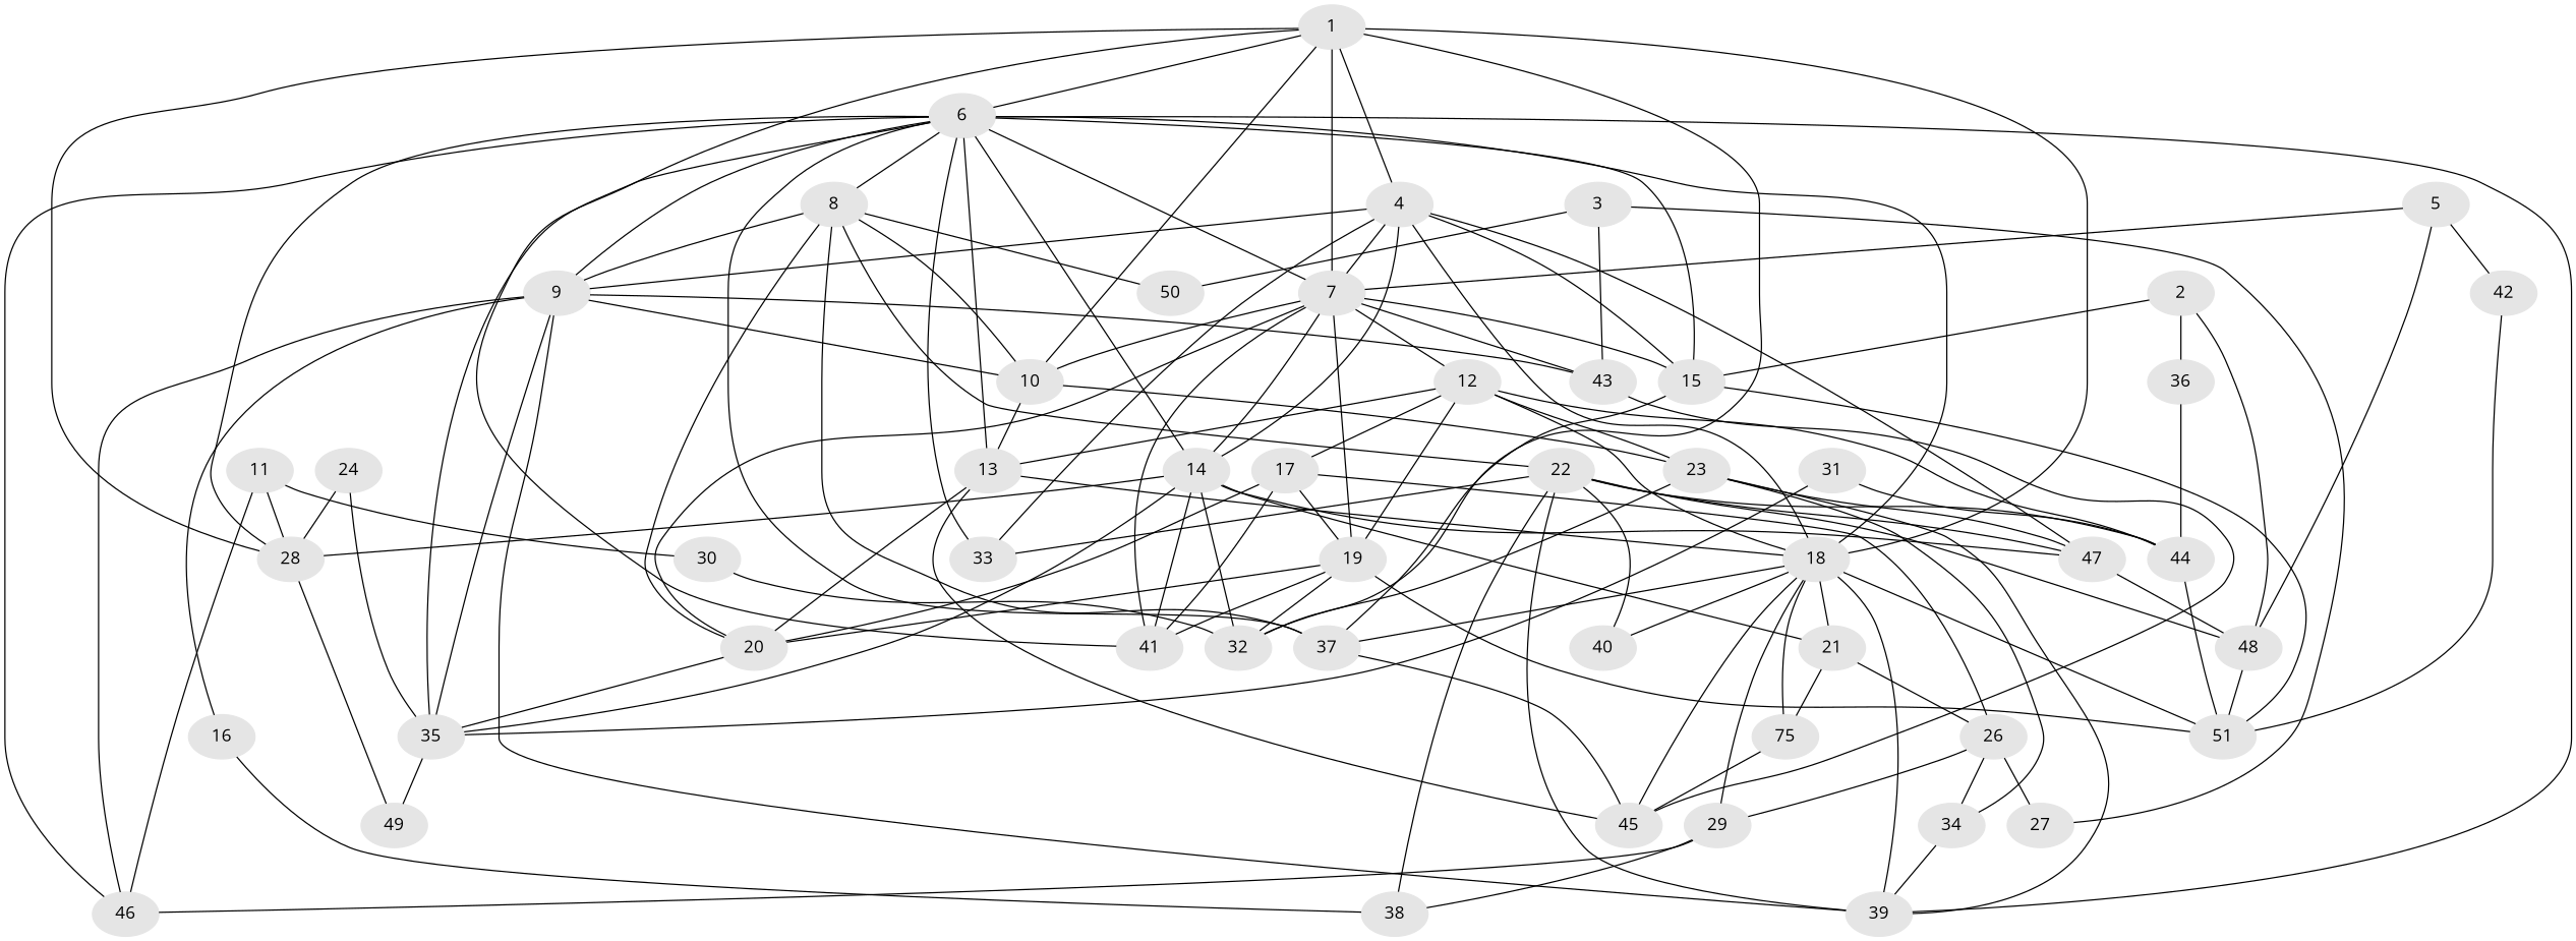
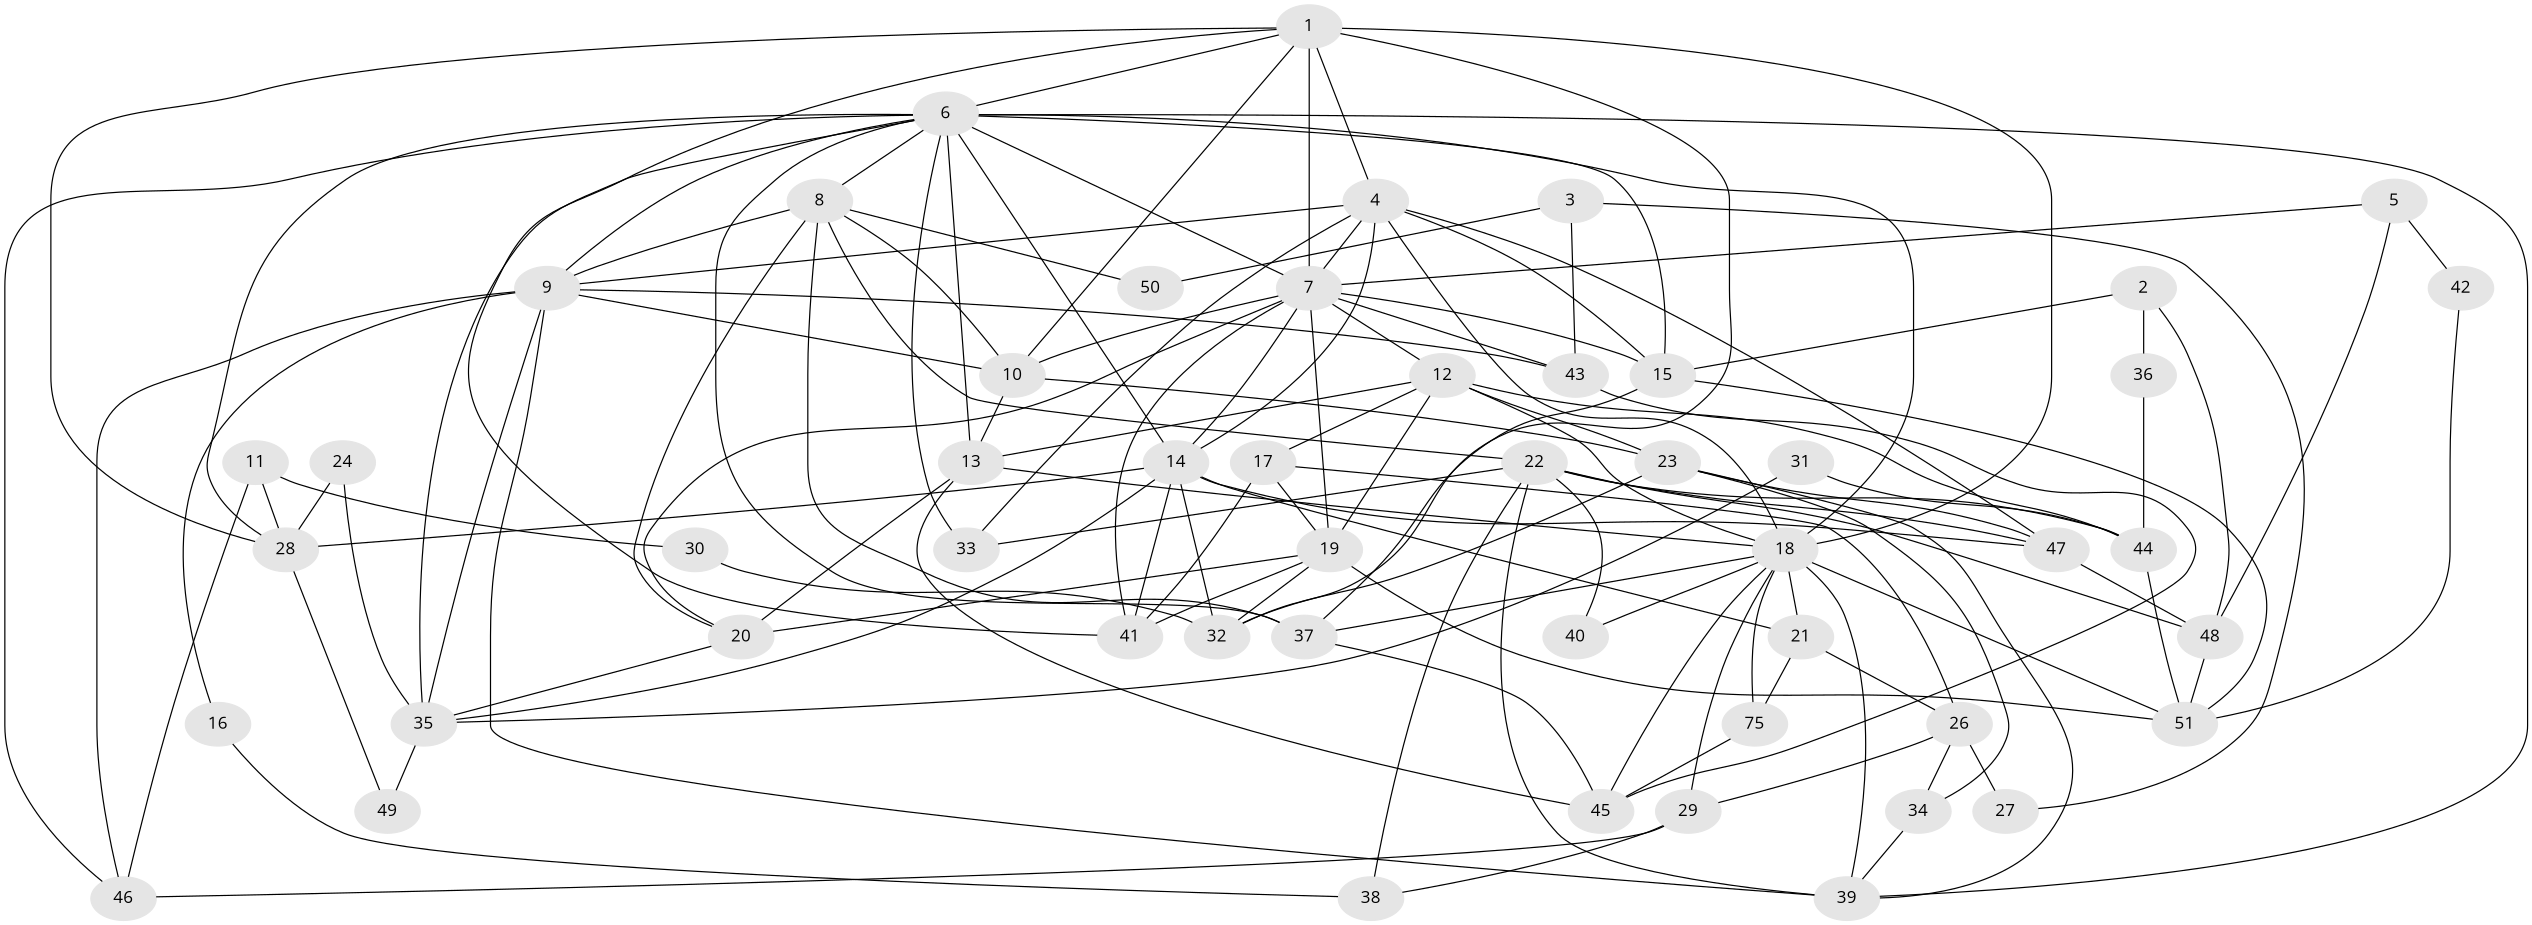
  graph {
    fontname="Open Sans"
    node [color=gray90 fontname="Open Sans" style=filled]
    edge [fontname="Open Sans" weight=1.0]
    1
    4
    6
    7
    10
    18
    28
    32
    41
    15
    9
    14
    33
    47
    8
    13
    35
    37
    39
    46
    43
    12
    19
    20
    23
    45
    21
    51
    n29 [label=75]
    29
    40
    49
    2
    36
    48
    44
    3
    27
    50
    16
    5
    42
    22
    17
    38
    34
    11
    30
    26
    24
    31
    1 -- 4
    1 -- 6
    1 -- 7
    1 -- 10
    1 -- 18 [weight=2.0]
    1 -- 28
    1 -- 32
    1 -- 41
    4 -- 7 [weight=2.0]
    4 -- 18 [weight=2.0]
    4 -- 15
    4 -- 9
    4 -- 14
    4 -- 33
    4 -- 47
    6 -- 7
    6 -- 18
    6 -- 28
    6 -- 15 [weight=2.0]
    6 -- 9
    6 -- 14
    6 -- 33
    6 -- 8
    6 -- 13
    6 -- 35
    6 -- 37
    6 -- 39
    6 -- 46
    7 -- 10
    7 -- 41
    7 -- 15
    7 -- 14
    7 -- 43
    7 -- 12 [weight=2.0]
    7 -- 19 [weight=2.0]
    7 -- 20
    10 -- 13
    10 -- 23
    18 -- 37
    18 -- 39 [weight=2.0]
    18 -- 45
    18 -- 21
    18 -- 51
    18 -- n29 [weight=2.0]
    18 -- 29
    18 -- 40
    28 -- 49
    15 -- 37
    15 -- 51
    9 -- 10 [weight=2.0]
    9 -- 35
    9 -- 39
    9 -- 46
    9 -- 43
    9 -- 16
    14 -- 28
    14 -- 32
    14 -- 41
    14 -- 47
    14 -- 35
    14 -- 21
    47 -- 48
    8 -- 10
    8 -- 9
    8 -- 37
    8 -- 20
    8 -- 50 [weight=2.0]
    8 -- 22 [weight=2.0]
    13 -- 18
    13 -- 20
    13 -- 45
    35 -- 49
    37 -- 45
    43 -- 45
    12 -- 18
    12 -- 13
    12 -- 19
    12 -- 23
    12 -- 44
    12 -- 17
    19 -- 32
    19 -- 41
    19 -- 20
    19 -- 51
    20 -- 35
    23 -- 32
    23 -- 47
    23 -- 39
    23 -- 34
    21 -- n29
    21 -- 26
    n29 -- 45
    29 -- 46
    29 -- 38
    2 -- 15
    2 -- 36
    2 -- 48
    36 -- 44
    48 -- 51
    44 -- 51
    3 -- 43
    3 -- 27
    3 -- 50
    16 -- 38
    5 -- 7
    5 -- 48
    5 -- 42
    42 -- 51
    22 -- 33
    22 -- 47
    22 -- 39
    22 -- 40
    22 -- 48
    22 -- 44 [weight=2.0]
    22 -- 38
    17 -- 41
    17 -- 19
-   17 -- 20
    17 -- 26
    34 -- 39
    11 -- 28
    11 -- 46
    11 -- 30
    30 -- 32
    26 -- 29
    26 -- 27
    26 -- 34
    24 -- 28 [weight=2.0]
    24 -- 35
    31 -- 35
    31 -- 44
  }
